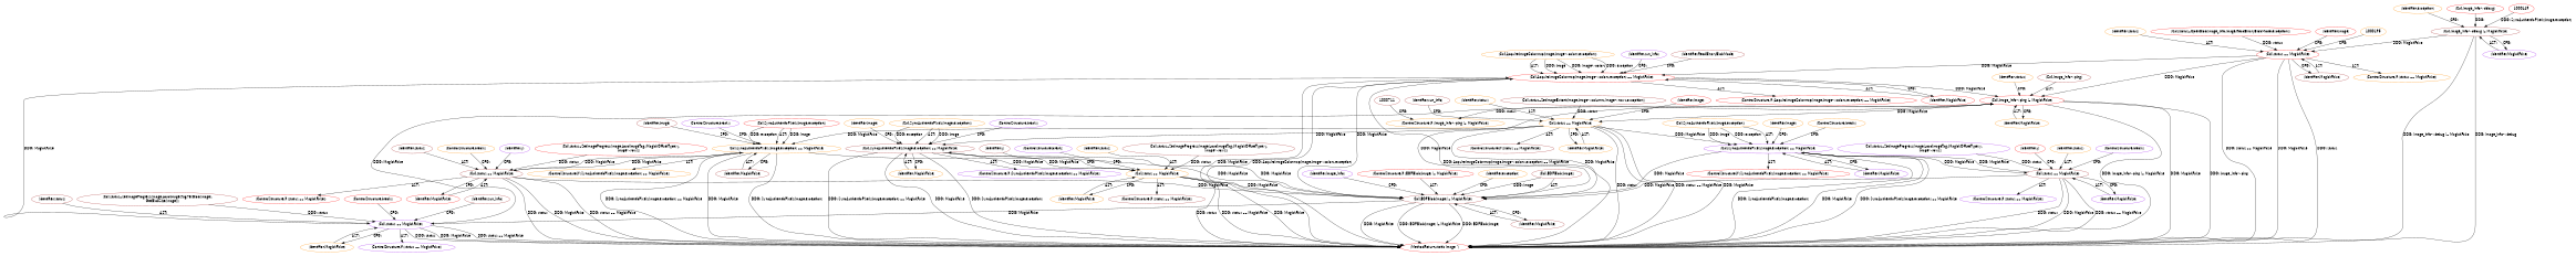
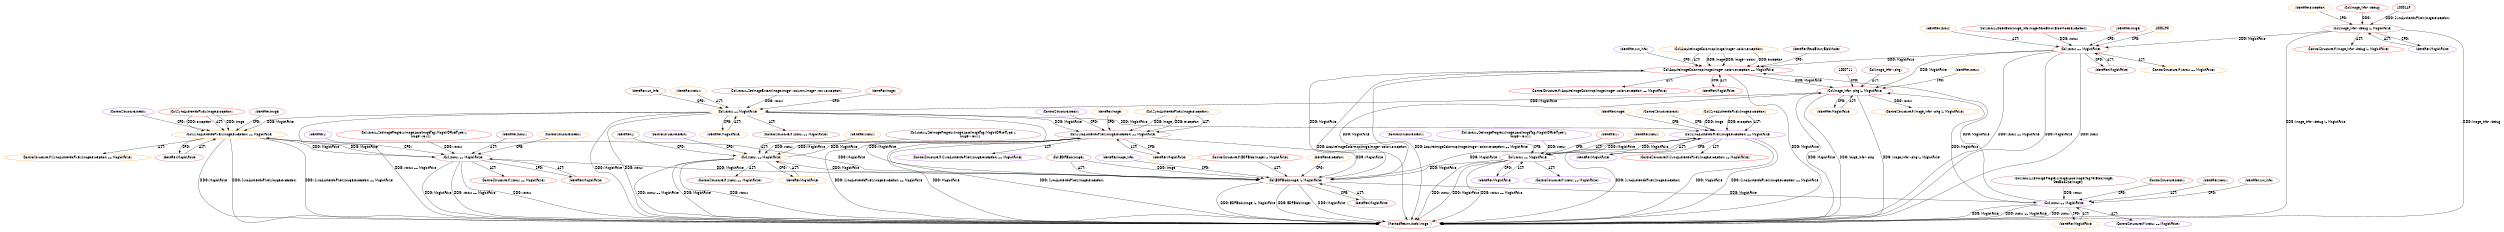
  digraph {
    fontname=Lato
    node [color=darkorange fontname=Lato]
    edge [fontname=Lato]
    n1 [color=brown label="(Call,image_info->debug != MagickFalse)"]
    n2 [color=red label="(Call,status == MagickFalse)"]
    n3 [color=purple label="(Identifier,MagickFalse)"]
+   n4 [color=red label="(ControlStructure,if (image_info->debug != MagickFalse))"]
    n5 [color=red label="(MethodReturn,static Image *)"]
    n6 [color=red label="(Call,AcquireImageColormap(image,image->colors,exception) == MagickFalse)"]
    n7 [color=red label="(Call,image_info->ping != MagickFalse)"]
    n8 [color=brown label="(Identifier,MagickFalse)"]
    n9 [label="(ControlStructure,if (status == MagickFalse))"]
    n10 [color=red label="(ControlStructure,if (AcquireImageColormap(image,image->colors,exception) == MagickFalse))"]
    n11 [color=red label="(Identifier,MagickFalse)"]
    n12 [label="(Call,status == MagickFalse)"]
    n13 [label="(Identifier,MagickFalse)"]
    n14 [label="(ControlStructure,if (image_info->ping != MagickFalse))"]
    n15 [color=purple label="(Call,SyncAuthenticPixels(image,exception) == MagickFalse)"]
    n16 [color=brown label="(Call,EOFBlob(image) != MagickFalse)"]
    n17 [label="(Call,SyncAuthenticPixels(image,exception) == MagickFalse)"]
    n18 [color=brown label="(Call,SyncAuthenticPixels(image,exception) == MagickFalse)"]
    n19 [label="(Identifier,MagickFalse)"]
    n20 [color=brown label="(ControlStructure,if (status == MagickFalse))"]
    n21 [color=brown label="(Call,status == MagickFalse)"]
    n22 [color=red label="(ControlStructure,if (SyncAuthenticPixels(image,exception) == MagickFalse))"]
    n23 [color=purple label="(Identifier,MagickFalse)"]
    n24 [color=purple label="(Call,status == MagickFalse)"]
    n25 [color=brown label="(Identifier,MagickFalse)"]
    n26 [color=brown label="(Call,status == MagickFalse)"]
    n27 [color=brown label="(Identifier,MagickFalse)"]
    n28 [label="(ControlStructure,if (SyncAuthenticPixels(image,exception) == MagickFalse))"]
    n29 [label="(Call,status == MagickFalse)"]
    n30 [color=purple label="(ControlStructure,if (SyncAuthenticPixels(image,exception) == MagickFalse))"]
    n31 [label="(Identifier,MagickFalse)"]
    n32 [color=purple label="(Identifier,MagickFalse)"]
    n33 [color=purple label="(ControlStructure,if (status == MagickFalse))"]
    n34 [label="(Identifier,MagickFalse)"]
    n35 [color=purple label="(ControlStructure,if (status == MagickFalse))"]
    n36 [color=red label="(ControlStructure,if (EOFBlob(image) != MagickFalse))"]
    n37 [color=red label="(Identifier,MagickFalse)"]
    n38 [color=red label="(ControlStructure,if (status == MagickFalse))"]
    n39 [color=brown label="(ControlStructure,if (status == MagickFalse))"]
    n40 [label="(Identifier,MagickFalse)"]
    n41 [label="(Identifier,image)"]
    n42 [label="(ControlStructure,break;)"]
    n43 [color=brown label="(Call,status=SetImageExtent(image,image->columns,image->rows,exception))"]
    n44 [label="(Call,AcquireImageColormap(image,image->colors,exception))"]
    n45 [label="(Identifier,status)"]
    n46 [color=brown label="(Identifier,status)"]
    n47 [label="(Call,SyncAuthenticPixels(image,exception))"]
    n48 [color=red label="(Identifier,image)"]
    n49 [color=purple label="(Identifier,y)"]
    n50 [color=purple label="(Call,status=SetImageProgress(image,LoadImageTag,(MagickOffsetType) y,\n              image->rows))"]
    n51 [color=brown label="(Identifier,image)"]
    n52 [color=red label="(Identifier,y)"]
    n53 [color=brown label="(Identifier,y)"]
    n54 [label="(Identifier,status)"]
    n55 [color=red label="(Call,status=OpenBlob(image_info,image,ReadBinaryBlobMode,exception))"]
    n56 [color=brown label="(Identifier,sun_info)"]
    n57 [label="(Identifier,exception)"]
    n58 [label="(Call,SyncAuthenticPixels(image,exception))"]
    n59 [color=purple label="(Identifier,sun_info)"]
    n60 [color=red label="(Call,status=SetImageProgress(image,LoadImageTag,(MagickOffsetType) y,\n                image->rows))"]
    n61 [color=red label="(Identifier,image)"]
    n62 [color=brown label="(Identifier,status)"]
    n63 [color=brown label="(Call,EOFBlob(image))"]
    n64 [color=purple label="(ControlStructure,break;)"]
    n65 [color=brown label="(Identifier,sun_info)"]
    n66 [color=brown label="(Call,status=SetImageProgress(image,LoadImagesTag,TellBlob(image),\n          GetBlobSize(image)))"]
    n67 [label="(Identifier,status)"]
    n68 [label="(Identifier,exception)"]
    n69 [label="(Identifier,image)"]
    n70 [color=purple label="(ControlStructure,break;)"]
    n71 [color=purple label="(ControlStructure,break;)"]
    n72 [color=red label="(Call,image_info->debug)"]
    n73 [color=purple label="(ControlStructure,break;)"]
    n74 [color=brown label="(Call,image_info->ping)"]
    n75 [color=red label="(Call,SyncAuthenticPixels(image,exception))"]
    n76 [color=red label="(ControlStructure,break;)"]
    n77 [label="(Identifier,status)"]
    n78 [label="(ControlStructure,break;)"]
    n79 [color=brown label="(Identifier,ReadBinaryBlobMode)"]
    n80 [color=purple label="(Identifier,image_info)"]
    n81 [color=brown label="(Call,status=SetImageProgress(image,LoadImageTag,(MagickOffsetType) y,\n                image->rows))"]
    n82 [label="(Identifier,status)"]
    1000149 [color=red]
    1000195
    1000711 [color=brown]
    n1 -> n2 [label="DDG: MagickFalse"]
    n1 -> n3 [label="CFG: "]
+   n1 -> n4 [label="AST: "]
    n1 -> n5 [label="DDG: image_info->debug"]
    n1 -> n5 [label="DDG: image_info->debug != MagickFalse"]
    n2 -> n5 [label="DDG: status == MagickFalse"]
    n2 -> n5 [label="DDG: MagickFalse"]
    n2 -> n5 [label="DDG: status"]
    n2 -> n6 [label="DDG: MagickFalse"]
    n2 -> n7 [label="DDG: MagickFalse"]
    n2 -> n8 [label="CFG: "]
    n2 -> n9 [label="AST: "]
    n3 -> n1 [label="AST: "]
    n6 -> n5 [label="DDG: AcquireImageColormap(image,image->colors,exception) == MagickFalse"]
    n6 -> n5 [label="DDG: MagickFalse"]
    n6 -> n5 [label="DDG: AcquireImageColormap(image,image->colors,exception)"]
    n6 -> n7 [label="DDG: MagickFalse"]
    n6 -> n10 [label="AST: "]
    n6 -> n11 [label="CFG: "]
    n7 -> n5 [label="DDG: MagickFalse"]
    n7 -> n5 [label="DDG: image_info->ping"]
    n7 -> n5 [label="DDG: image_info->ping != MagickFalse"]
    n7 -> n12 [label="DDG: MagickFalse"]
    n7 -> n13 [label="CFG: "]
    n7 -> n14 [label="DDG: status"]
    n8 -> n2 [label="AST: "]
    n11 -> n6 [label="AST: "]
    n12 -> n5 [label="DDG: status"]
    n12 -> n5 [label="DDG: status == MagickFalse"]
    n12 -> n5 [label="DDG: MagickFalse"]
    n12 -> n15 [label="DDG: MagickFalse"]
    n12 -> n16 [label="DDG: MagickFalse"]
    n12 -> n17 [label="DDG: MagickFalse"]
    n12 -> n18 [label="DDG: MagickFalse"]
    n12 -> n19 [label="CFG: "]
    n12 -> n20 [label="AST: "]
    n13 -> n7 [label="AST: "]
    n15 -> n5 [label="DDG: MagickFalse"]
    n15 -> n5 [label="DDG: SyncAuthenticPixels(image,exception) == MagickFalse"]
    n15 -> n5 [label="DDG: SyncAuthenticPixels(image,exception)"]
    n15 -> n16 [label="DDG: MagickFalse"]
    n15 -> n21 [label="DDG: MagickFalse"]
    n15 -> n22 [label="AST: "]
    n15 -> n23 [label="CFG: "]
    n16 -> n5 [label="DDG: EOFBlob(image)"]
    n16 -> n5 [label="DDG: MagickFalse"]
    n16 -> n5 [label="DDG: EOFBlob(image) != MagickFalse"]
    n16 -> n6 [label="DDG: MagickFalse"]
    n16 -> n7 [label="DDG: MagickFalse"]
    n16 -> n24 [label="DDG: MagickFalse"]
    n16 -> n25 [label="CFG: "]
    n17 -> n5 [label="DDG: SyncAuthenticPixels(image,exception) == MagickFalse"]
    n17 -> n5 [label="DDG: MagickFalse"]
    n17 -> n5 [label="DDG: SyncAuthenticPixels(image,exception)"]
    n17 -> n16 [label="DDG: MagickFalse"]
    n17 -> n26 [label="DDG: MagickFalse"]
    n17 -> n27 [label="CFG: "]
    n17 -> n28 [label="AST: "]
    n18 -> n5 [label="DDG: SyncAuthenticPixels(image,exception)"]
    n18 -> n5 [label="DDG: SyncAuthenticPixels(image,exception) == MagickFalse"]
    n18 -> n5 [label="DDG: MagickFalse"]
    n18 -> n16 [label="DDG: MagickFalse"]
    n18 -> n29 [label="DDG: MagickFalse"]
    n18 -> n30 [label="AST: "]
    n18 -> n31 [label="CFG: "]
    n19 -> n12 [label="AST: "]
    n21 -> n5 [label="DDG: status"]
    n21 -> n5 [label="DDG: MagickFalse"]
    n21 -> n5 [label="DDG: status == MagickFalse"]
    n21 -> n15 [label="DDG: MagickFalse"]
    n21 -> n16 [label="DDG: MagickFalse"]
    n21 -> n32 [label="CFG: "]
    n21 -> n33 [label="AST: "]
    n23 -> n15 [label="AST: "]
    n24 -> n5 [label="DDG: status == MagickFalse"]
    n24 -> n5 [label="DDG: status"]
    n24 -> n5 [label="DDG: MagickFalse"]
    n24 -> n6 [label="DDG: MagickFalse"]
    n24 -> n7 [label="DDG: MagickFalse"]
    n24 -> n34 [label="CFG: "]
    n24 -> n35 [label="AST: "]
    n25 -> n16 [label="AST: "]
    n26 -> n5 [label="DDG: status == MagickFalse"]
    n26 -> n5 [label="DDG: status"]
    n26 -> n5 [label="DDG: MagickFalse"]
    n26 -> n16 [label="DDG: MagickFalse"]
    n26 -> n17 [label="DDG: MagickFalse"]
    n26 -> n37 [label="CFG: "]
    n26 -> n38 [label="AST: "]
    n27 -> n17 [label="AST: "]
    n29 -> n5 [label="DDG: MagickFalse"]
    n29 -> n5 [label="DDG: status"]
    n29 -> n5 [label="DDG: status == MagickFalse"]
    n29 -> n16 [label="DDG: MagickFalse"]
    n29 -> n18 [label="DDG: MagickFalse"]
    n29 -> n39 [label="AST: "]
    n29 -> n40 [label="CFG: "]
    n31 -> n18 [label="AST: "]
    n32 -> n21 [label="AST: "]
    n34 -> n24 [label="AST: "]
    n36 -> n16 [label="AST: "]
    n37 -> n26 [label="AST: "]
    n40 -> n29 [label="AST: "]
    n41 -> n18 [label="CFG: "]
    n42 -> n26 [label="CFG: "]
    n43 -> n12 [label="DDG: status"]
    n44 -> n6 [label="AST: "]
    n44 -> n6 [label="DDG: image"]
    n44 -> n6 [label="DDG: image->colors"]
    n44 -> n6 [label="DDG: exception"]
    n45 -> n2 [label="AST: "]
    n46 -> n24 [label="AST: "]
    n47 -> n15 [label="AST: "]
    n47 -> n15 [label="DDG: image"]
    n47 -> n15 [label="DDG: exception"]
    n48 -> n12 [label="CFG: "]
    n49 -> n26 [label="CFG: "]
    n50 -> n21 [label="DDG: status"]
    n51 -> n17 [label="CFG: "]
    n52 -> n21 [label="CFG: "]
    n53 -> n29 [label="CFG: "]
    n54 -> n21 [label="AST: "]
    n55 -> n2 [label="DDG: status"]
    n56 -> n24 [label="CFG: "]
    n57 -> n16 [label="CFG: "]
    n58 -> n18 [label="AST: "]
    n58 -> n18 [label="DDG: image"]
    n58 -> n18 [label="DDG: exception"]
    n59 -> n6 [label="CFG: "]
    n60 -> n26 [label="DDG: status"]
    n61 -> n2 [label="CFG: "]
    n62 -> n26 [label="AST: "]
    n63 -> n16 [label="AST: "]
    n63 -> n16 [label="DDG: image"]
    n64 -> n29 [label="CFG: "]
    n65 -> n12 [label="CFG: "]
    n66 -> n24 [label="DDG: status"]
    n67 -> n29 [label="AST: "]
    n68 -> n1 [label="CFG: "]
    n69 -> n15 [label="CFG: "]
    n70 -> n17 [label="CFG: "]
    n71 -> n18 [label="CFG: "]
    n72 -> n1 [label="DDG: "]
    n73 -> n21 [label="CFG: "]
    n74 -> n7 [label="AST: "]
    n75 -> n17 [label="AST: "]
    n75 -> n17 [label="DDG: image"]
    n75 -> n17 [label="DDG: exception"]
    n76 -> n24 [label="CFG: "]
    n77 -> n12 [label="AST: "]
    n78 -> n15 [label="CFG: "]
    n79 -> n6 [label="CFG: "]
    n80 -> n16 [label="CFG: "]
    n81 -> n29 [label="DDG: status"]
    n82 -> n7 [label="CFG: "]
    1000149 -> n1 [label="DDG: SyncAuthenticPixels(image,exception)"]
    1000195 -> n2 [label="CFG: "]
-   1000711 -> n14 [label="CFG: "]
+   1000711 -> n7 [label="CFG: "]
  }
